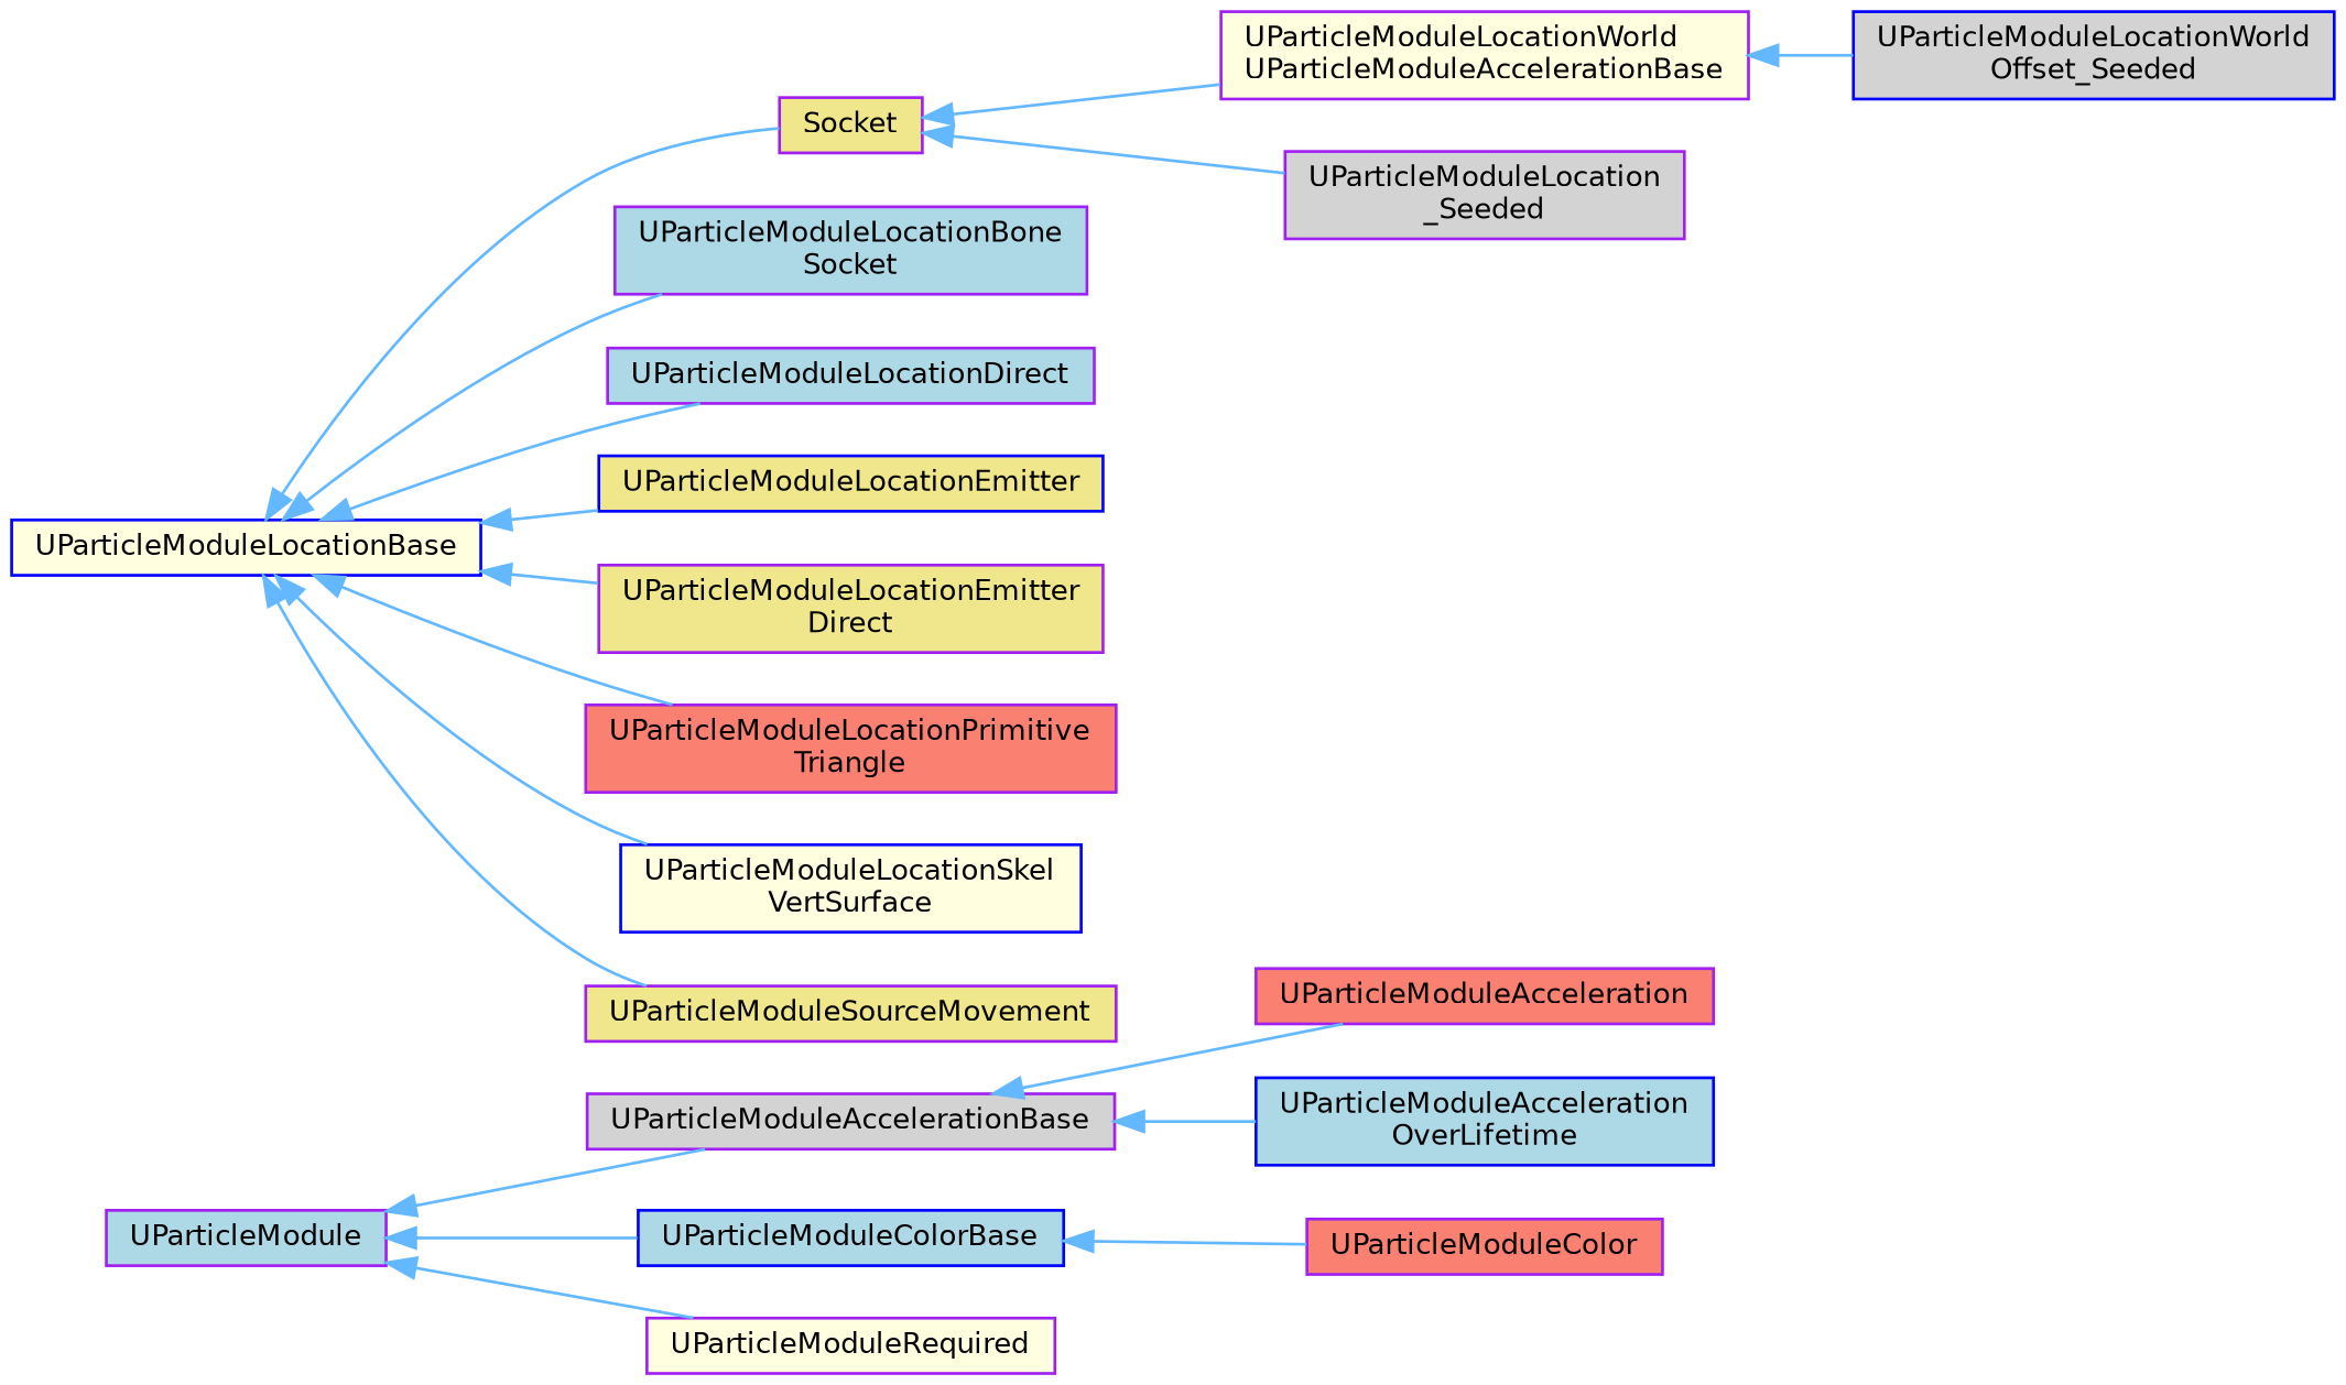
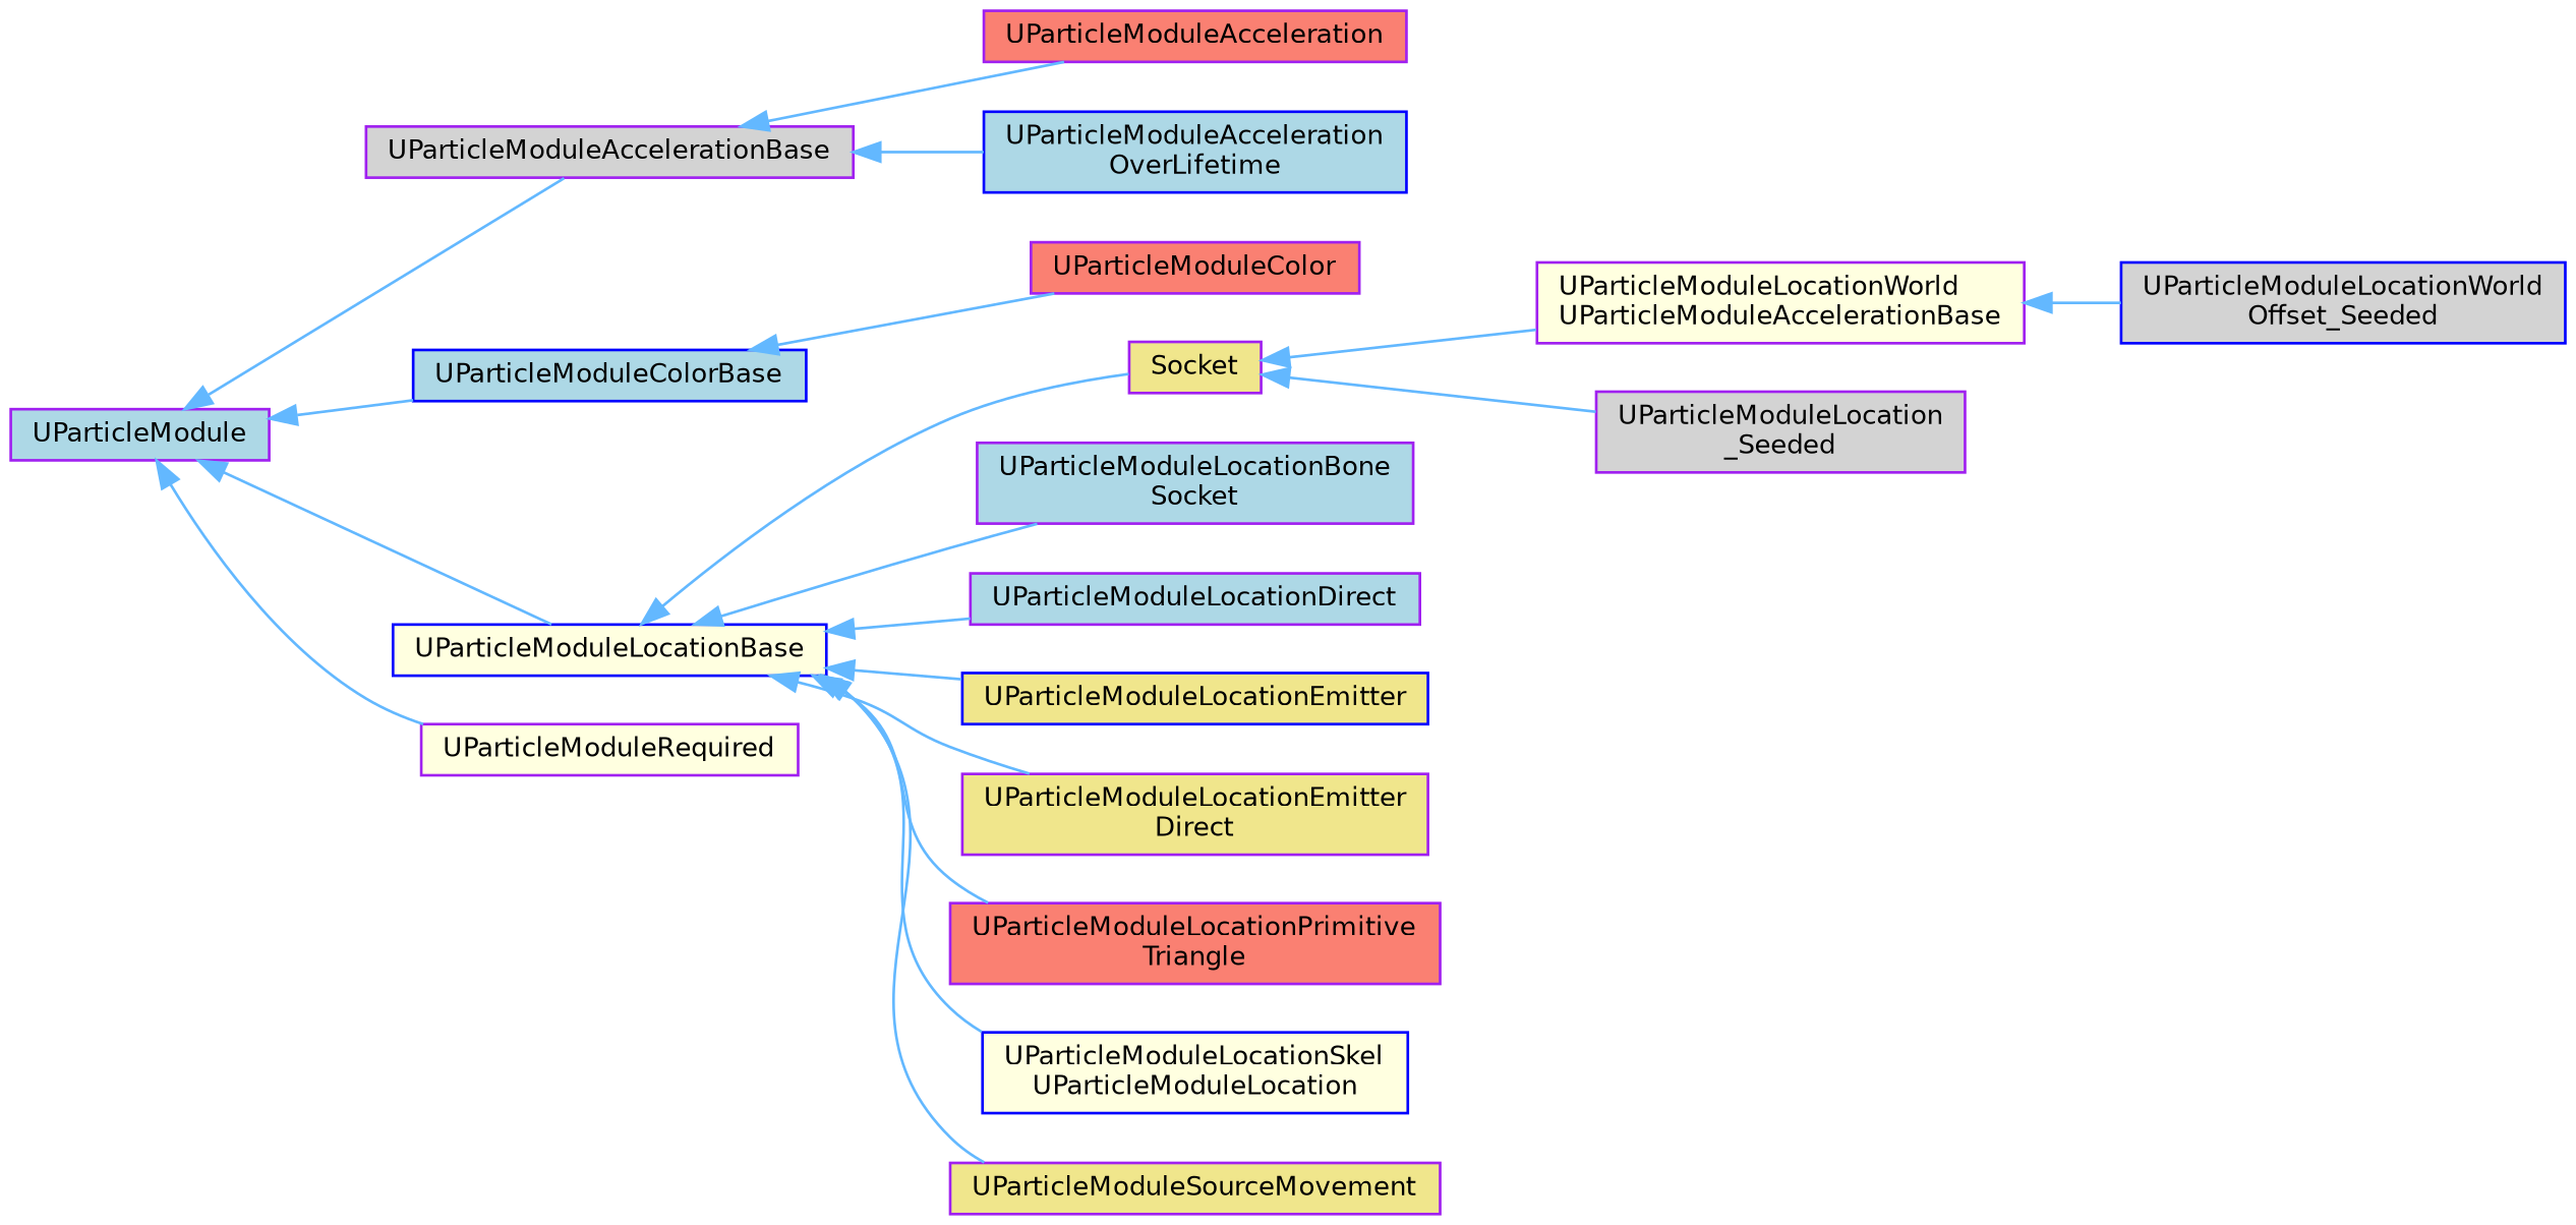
  digraph {
    rankdir=LR
    node [color=purple fillcolor=lightblue fontname=Helvetica fontsize=10 shape=box style=filled]
    edge [color=steelblue1 dir=back fontname=Helvetica fontsize=10 labelfontname=Helvetica labelfontsize=10 style=solid]
    n1 [height=0.2 label=UParticleModule width=0.4]
    n2 [fillcolor=lightgrey height=0.2 label=UParticleModuleAccelerationBase width=0.4]
    n3 [color=blue height=0.2 label=UParticleModuleColorBase width=0.4]
    n4 [color=blue fillcolor=lightyellow height=0.2 label=UParticleModuleLocationBase width=0.4]
    n5 [fillcolor=lightyellow height=0.2 label=UParticleModuleRequired width=0.4]
    n6 [fillcolor=salmon height=0.2 label=UParticleModuleAcceleration width=0.4]
    n7 [color=blue height=0.2 label="UParticleModuleAcceleration\lOverLifetime" width=0.4]
    n8 [fillcolor=salmon height=0.2 label=UParticleModuleColor width=0.4]
    n9 [fillcolor=khaki height=0.2 label=Socket width=0.4]
    n10 [height=0.2 label="UParticleModuleLocationBone\lSocket" width=0.4]
    n11 [height=0.2 label=UParticleModuleLocationDirect width=0.4]
    n12 [color=blue fillcolor=khaki height=0.2 label=UParticleModuleLocationEmitter width=0.4]
    n13 [fillcolor=khaki height=0.2 label="UParticleModuleLocationEmitter\lDirect" width=0.4]
    n14 [fillcolor=salmon height=0.2 label="UParticleModuleLocationPrimitive\lTriangle" width=0.4]
-   n15 [color=blue fillcolor=lightyellow height=0.2 label="UParticleModuleLocationSkel\lVertSurface" width=0.4]
+   n15 [color=blue fillcolor=lightyellow height=0.2 label="UParticleModuleLocationSkel\lUParticleModuleLocation" width=0.4]
    n16 [fillcolor=khaki height=0.2 label=UParticleModuleSourceMovement width=0.4]
    n17 [fillcolor=lightyellow height=0.2 label="UParticleModuleLocationWorld\lUParticleModuleAccelerationBase" width=0.4]
    n18 [fillcolor=lightgrey height=0.2 label="UParticleModuleLocation\l_Seeded" width=0.4]
    n19 [color=blue fillcolor=lightgrey height=0.2 label="UParticleModuleLocationWorld\lOffset_Seeded" width=0.4]
    n1 -> n2
    n1 -> n3
+   n1 -> n4
    n1 -> n5
    n2 -> n6
    n2 -> n7
    n3 -> n8
    n4 -> n9
    n4 -> n10
    n4 -> n11
    n4 -> n12
    n4 -> n13
    n4 -> n14
    n4 -> n15
    n4 -> n16
    n9 -> n17
    n9 -> n18
    n17 -> n19
  }
